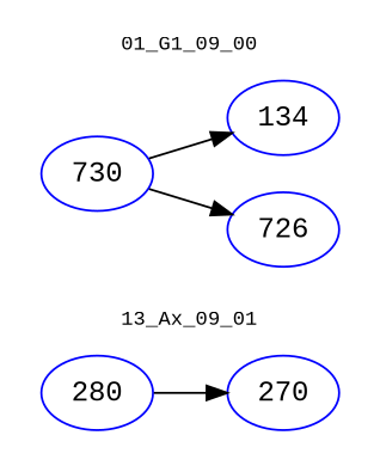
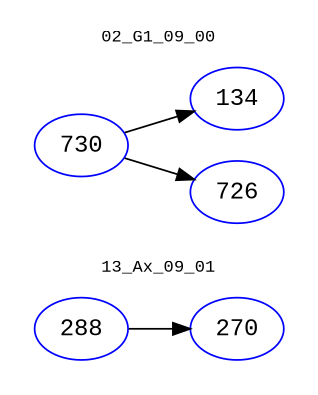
  digraph {
    fontname="Liberation Mono"
    rankdir=LR
    node [color=blue fontname="Liberation Mono"]
    edge [color=black fontname="Liberation Mono"]
-   n1 [label=280]
+   n1 [label=288]
    n2 [label=270]
    n3 [label=730]
    n4 [label=726]
    n5 [label=134]
    subgraph cluster_1 {
      color=white
      fontsize=10
      label="13_Ax_09_01"
      n1
      n2
    }
    subgraph cluster_2 {
      color=white
      fontsize=10
-     label="01_G1_09_00"
+     label="02_G1_09_00"
      n3
      n4
      n5
    }
    n1 -> n2
    n3 -> n4
    n3 -> n5
  }
